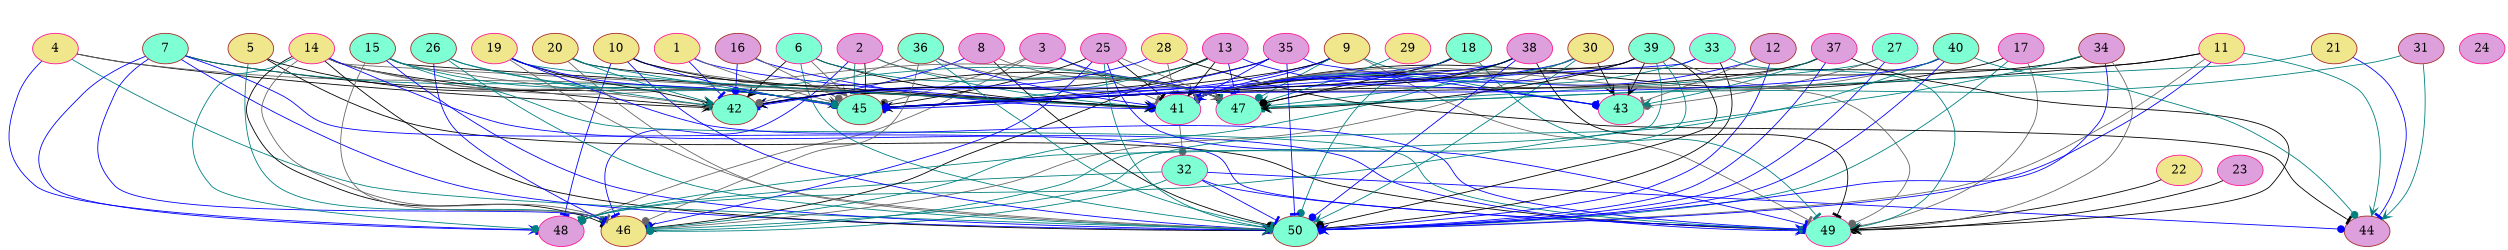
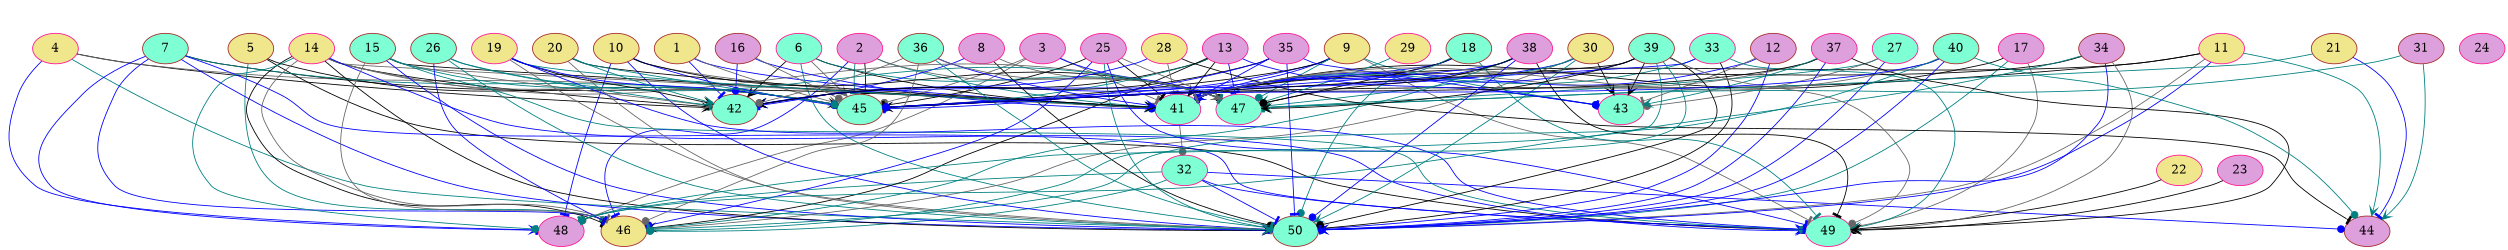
  digraph {
    node [alpha=0.05 color=deeppink fillcolor=aquamarine style=filled]
    edge [arrowhead=dot color=blue]
-   1 [alpha=0.18 expect_size=417752238404576 fillcolor=khaki]
+   1 [alpha=0.18 color=brown expect_size=417752238404576 fillcolor=khaki]
    41 [alpha=0.12 expect_size=1164787502415904000]
    42 [color=brown expect_size=30228492576880616]
    45 [color=brown expect_size=8488246666729865]
    32 [alpha=0.09 expect_size=232432402545246208000]
    2 [alpha=0.08 expect_size=30200006232390928 fillcolor=plum]
    46 [alpha=0.19 color=brown expect_size=1083718666439459328 fillcolor=khaki]
    47 [alpha=0.09 expect_size=197101081207120512]
    3 [alpha=0.15 expect_size=1191248473399842832384 fillcolor=plum]
    48 [alpha=0.07 expect_size=952503315770475776 fillcolor=plum]
    4 [alpha=0.19 expect_size=37039330871016104 fillcolor=khaki]
    50 [alpha=0.07 color=brown expect_size=120605275315993837568]
    5 [alpha=0.09 color=brown expect_size=1026354916868250368 fillcolor=khaki]
    49 [alpha=0.17 expect_size=94634338388743472]
    6 [expect_size=10213573488704026]
    7 [color=brown expect_size=1725648714592308690944]
    8 [alpha=0.04 expect_size=108019936611668080 fillcolor=plum]
    9 [alpha=0.02 color=brown expect_size=447988853509280832 fillcolor=khaki]
    43 [alpha=0.02 expect_size=5782926654735442]
    10 [alpha=0.04 color=brown expect_size=256245838651588608000 fillcolor=khaki]
    11 [alpha=0.07 expect_size=13462882070346858496 fillcolor=khaki]
    44 [alpha=0.02 color=brown expect_size=344765328521603968 fillcolor=plum]
    12 [alpha=0.19 color=brown expect_size=145362079473247104 fillcolor=plum]
    13 [alpha=0.08 expect_size=91230282143645 fillcolor=plum]
    14 [alpha=0.15 expect_size=34466620902342524 fillcolor=khaki]
    15 [color=brown expect_size=561223727940118]
    16 [alpha=0.12 color=brown expect_size=11043877041471488000 fillcolor=plum]
    17 [expect_size=1388818408057783552 fillcolor=plum]
    18 [alpha=0.10 color=brown expect_size=175679830402777824]
    19 [alpha=0.18 expect_size=562794949241763392 fillcolor=khaki]
    20 [alpha=0.13 color=brown expect_size=728698885994683826176 fillcolor=khaki]
    21 [alpha=0.03 color=brown expect_size=2600469717727792 fillcolor=khaki]
    22 [alpha=0.17 expect_size=1181139308861028564992 fillcolor=khaki]
    23 [alpha=0.07 expect_size=57102489605126488064 fillcolor=plum]
    24 [alpha=0.02 expect_size=200746689255779840 fillcolor=plum]
    25 [alpha=0.08 expect_size=1533970686890999808 fillcolor=plum]
    26 [alpha=0.07 color=brown expect_size=2088736140489882112]
    27 [alpha=0.00 expect_size=149695191030949740544]
    28 [alpha=0.07 expect_size=1291767248846848000 fillcolor=khaki]
    29 [alpha=0.00 expect_size=188874696460830688 fillcolor=khaki]
    30 [alpha=0.14 color=brown expect_size=315598856215693623296 fillcolor=khaki]
    31 [alpha=0.12 color=brown expect_size=109758191492034199552 fillcolor=plum]
    33 [alpha=0.09 expect_size=701597315396632838144]
    34 [alpha=0.07 color=brown expect_size=2744008936447089152 fillcolor=plum]
    35 [alpha=0.13 expect_size=4617661504280000 fillcolor=plum]
    36 [alpha=0.06 color=brown expect_size=8606959406202703]
    37 [expect_size=1192893212948470693888 fillcolor=plum]
    38 [alpha=0.04 expect_size=1662931406613796356096 fillcolor=plum]
    39 [alpha=0.10 color=brown expect_size=9167940440093466]
    40 [alpha=0.14 color=brown expect_size=29213550635312560]
    1 -> 41 [arrowhead=vee]
    1 -> 42 [arrowhead=tee]
    1 -> 45 [arrowhead=vee color=gray40]
    41 -> 32 [color=gray40]
    32 -> 46 [color=teal]
    32 -> 48 [color=teal]
    32 -> 50 [arrowhead=tee]
    32 -> 49 [arrowhead=vee]
    32 -> 44
    2 -> 41 [arrowhead=vee color=teal]
    2 -> 45 [arrowhead=tee color=teal]
    2 -> 45 [arrowhead=tee color=black]
    2 -> 46 [arrowhead=tee]
    2 -> 47 [arrowhead=vee color=gray40]
    3 -> 41 [arrowhead=tee color=gray40]
    3 -> 45 [color=gray40]
    3 -> 47 [arrowhead=tee]
    3 -> 48 [color=gray40]
    4 -> 42 [arrowhead=vee color=black]
    4 -> 45 [color=gray40]
    4 -> 48 [arrowhead=vee]
    4 -> 50 [color=teal]
    5 -> 45 [arrowhead=vee color=black]
    5 -> 46 [color=teal]
    5 -> 49 [color=black]
    6 -> 41 [color=black]
    6 -> 42 [arrowhead=vee color=black]
    6 -> 45 [arrowhead=vee color=gray40]
    6 -> 47 [arrowhead=tee color=teal]
    6 -> 50 [color=teal]
    7 -> 41 [color=black]
    7 -> 45 [arrowhead=tee color=teal]
    7 -> 46 [arrowhead=tee]
    7 -> 48 [arrowhead=tee]
    7 -> 50
    7 -> 49 [arrowhead=vee]
    8 -> 42 [arrowhead=tee]
    8 -> 47 [arrowhead=tee color=gray40]
    8 -> 50 [color=black]
    9 -> 41 [arrowhead=tee]
    9 -> 42
    9 -> 45 [arrowhead=tee color=black]
    9 -> 47 [color=teal]
    9 -> 49 [arrowhead=tee color=gray40]
    9 -> 43 [color=teal]
    10 -> 41 [arrowhead=vee color=gray40]
    10 -> 45
    10 -> 47 [color=black]
    10 -> 48 [arrowhead=tee]
    10 -> 50 [arrowhead=vee]
    11 -> 41 [arrowhead=tee color=black]
    11 -> 45 [arrowhead=tee color=black]
    11 -> 50 [color=gray40]
    11 -> 50
    11 -> 44 [arrowhead=vee color=teal]
    12 -> 41 [arrowhead=tee]
    12 -> 50
    12 -> 43 [arrowhead=tee color=gray40]
    13 -> 41 [arrowhead=vee color=black]
    13 -> 42 [arrowhead=vee color=black]
    13 -> 45 [color=teal]
    13 -> 46 [arrowhead=vee color=black]
    13 -> 47 [arrowhead=tee]
    13 -> 43 [arrowhead=tee]
    14 -> 41 [arrowhead=tee color=gray40]
    14 -> 42 [color=black]
    14 -> 45 [color=gray40]
    14 -> 46 [arrowhead=tee color=black]
    14 -> 46 [arrowhead=tee color=gray40]
    14 -> 47 [arrowhead=tee color=gray40]
    14 -> 48 [color=teal]
    14 -> 50 [arrowhead=vee color=black]
    14 -> 49 [arrowhead=vee]
    15 -> 41 [arrowhead=vee color=black]
    15 -> 42 [arrowhead=vee color=gray40]
    15 -> 45 [color=teal]
    15 -> 46 [arrowhead=tee color=gray40]
    15 -> 50 [arrowhead=vee]
    15 -> 49 [color=teal]
    16 -> 41
    16 -> 42
    16 -> 45 [color=gray40]
    17 -> 41 [arrowhead=vee color=black]
    17 -> 50 [color=teal]
    17 -> 49 [color=gray40]
    18 -> 41
    18 -> 45 [arrowhead=vee]
    18 -> 47 [color=black]
    18 -> 50 [color=teal]
    18 -> 49 [arrowhead=tee color=teal]
    19 -> 41 [arrowhead=vee color=teal]
    19 -> 42 [arrowhead=vee color=black]
    19 -> 45
    19 -> 50 [arrowhead=tee color=gray40]
    19 -> 49 [arrowhead=tee]
    20 -> 41 [arrowhead=vee color=black]
    20 -> 42 [arrowhead=vee color=teal]
    20 -> 45 [color=teal]
    20 -> 50 [arrowhead=vee color=gray40]
    21 -> 47 [arrowhead=tee color=teal]
    21 -> 44 [arrowhead=tee]
    22 -> 49 [arrowhead=vee color=black]
    23 -> 49 [color=black]
    25 -> 41 [arrowhead=tee color=black]
    25 -> 45 [arrowhead=tee color=black]
    25 -> 46
    25 -> 47 [arrowhead=tee color=gray40]
    25 -> 50 [arrowhead=tee color=teal]
    25 -> 49 [arrowhead=tee]
    26 -> 42 [arrowhead=tee color=teal]
    26 -> 46 [arrowhead=tee]
    26 -> 47 [arrowhead=tee color=teal]
    26 -> 50 [arrowhead=vee color=teal]
    27 -> 47 [arrowhead=vee color=teal]
    27 -> 50 [arrowhead=vee]
    27 -> 43 [color=gray40]
    28 -> 41 [arrowhead=tee color=gray40]
    28 -> 42 [arrowhead=vee]
    28 -> 44 [arrowhead=tee color=black]
    29 -> 47 [arrowhead=vee color=teal]
    30 -> 42 [arrowhead=vee]
    30 -> 46 [arrowhead=tee color=gray40]
    30 -> 47 [arrowhead=tee color=teal]
    30 -> 50 [arrowhead=vee color=teal]
    30 -> 43 [arrowhead=vee color=black]
    31 -> 47 [arrowhead=tee color=teal]
    31 -> 44 [arrowhead=vee color=teal]
    33 -> 41 [arrowhead=vee color=teal]
    33 -> 45
    33 -> 50 [color=black]
    33 -> 49 [arrowhead=vee color=teal]
    34 -> 41 [color=black]
    34 -> 48 [arrowhead=tee color=teal]
    34 -> 50 [arrowhead=vee]
    34 -> 49 [arrowhead=vee color=gray40]
    35 -> 41 [arrowhead=tee]
    35 -> 42 [arrowhead=vee color=black]
    35 -> 45 [arrowhead=tee]
    35 -> 50 [arrowhead=tee]
    35 -> 43
    36 -> 41 [arrowhead=vee]
    36 -> 42 [color=gray40]
    36 -> 46 [color=gray40]
    36 -> 47 [arrowhead=vee color=gray40]
    36 -> 50 [arrowhead=tee color=teal]
    37 -> 41 [color=gray40]
    37 -> 45 [color=black]
    37 -> 50
    37 -> 49 [arrowhead=vee color=black]
    37 -> 43 [arrowhead=vee color=teal]
    38 -> 41 [arrowhead=vee]
    38 -> 45
    38 -> 46 [arrowhead=tee color=teal]
    38 -> 47 [color=black]
    38 -> 50
    38 -> 49 [arrowhead=tee color=black]
    39 -> 41
    39 -> 45 [arrowhead=vee color=black]
    39 -> 46 [color=teal]
    39 -> 47 [arrowhead=vee color=black]
    39 -> 48 [color=teal]
    39 -> 50 [color=black]
    39 -> 49 [color=gray40]
    39 -> 43 [arrowhead=vee color=black]
    40 -> 41 [arrowhead=tee color=gray40]
    40 -> 45
    40 -> 46 [arrowhead=tee color=teal]
    40 -> 50 [arrowhead=tee]
    40 -> 44 [color=teal]
  }
